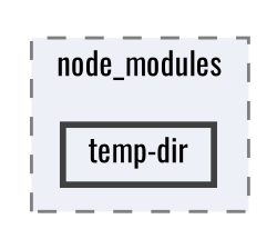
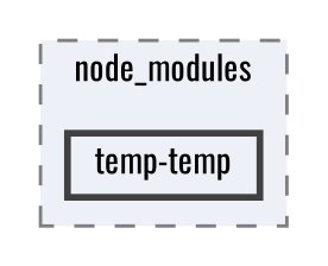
  digraph {
    compound=true
    rankdir=LR
    fontname=Oswald
-   n1 [color=grey25 fillcolor="#edf0f7" fontname=Oswald fontsize=10 height=0.2 label="temp-dir" shape=box style="filled,bold" width=0.4]
+   n1 [color=grey25 fillcolor="#edf0f7" fontname=Oswald fontsize=10 height=0.2 label="temp-temp" shape=box style="filled,bold" width=0.4]
    subgraph cluster_1 {
      bgcolor="#edf0f7"
      fontsize=10
      label=node_modules
      pencolor=grey50
      style="filled,dashed"
      n1
    }
  }
